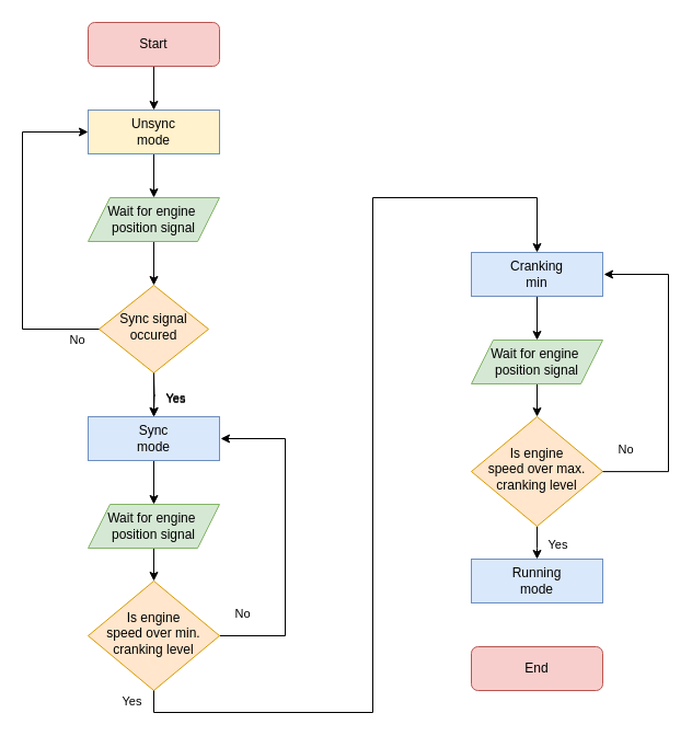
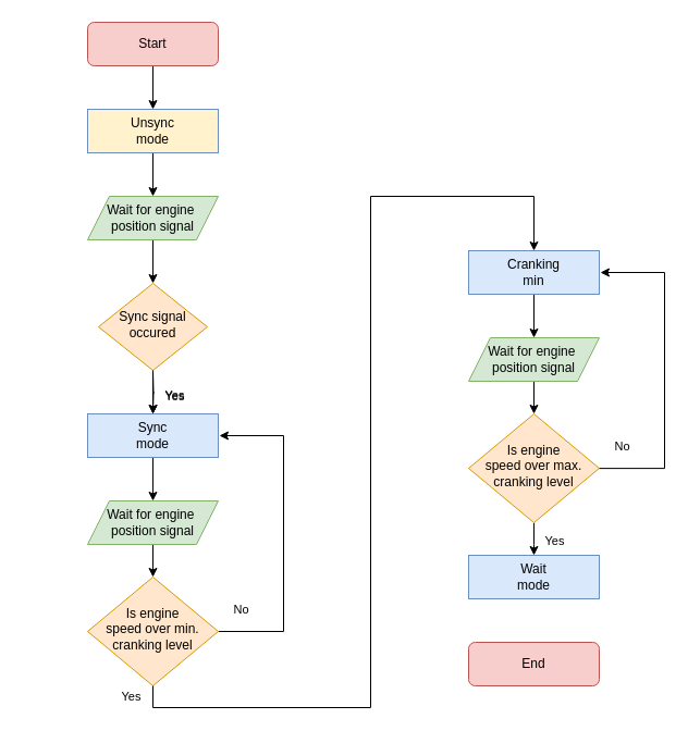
  <mxCell id="0" />
  <mxCell id="1" parent="0" />
  <mxCell id="2" style="edgeStyle=orthogonalEdgeStyle;rounded=0;orthogonalLoop=1;jettySize=auto;html=1;entryX=0.5;entryY=0;entryDx=0;entryDy=0;strokeColor=#000000;labelBackgroundColor=none;fontColor=#000000;" parent="1" source="3" target="14" edge="1"><mxGeometry relative="1" as="geometry" /></mxCell>
  <mxCell id="3" value="&lt;font&gt;Start&lt;/font&gt;" style="rounded=1;whiteSpace=wrap;html=1;fontSize=12;glass=0;strokeWidth=1;shadow=0;fillColor=#f8cecc;strokeColor=#b85450;labelBackgroundColor=none;fontColor=#000000;comic=0;noLabel=0;" parent="1" vertex="1"><mxGeometry x="80" y="20" width="120" height="40" as="geometry" /></mxCell>
  <mxCell id="4" value="Yes&lt;br&gt;" style="edgeStyle=orthogonalEdgeStyle;rounded=0;orthogonalLoop=1;jettySize=auto;html=1;entryX=0.5;entryY=0;entryDx=0;entryDy=0;strokeColor=#000000;labelBackgroundColor=none;fontColor=#000000;" parent="1" source="5" edge="1"><mxGeometry x="0.2" y="20" relative="1" as="geometry"><mxPoint x="140" y="380" as="targetPoint" /><mxPoint as="offset" /></mxGeometry></mxCell>
  <mxCell id="5" value="&lt;font&gt;Sync signal&lt;br&gt;occured&lt;/font&gt;" style="rhombus;whiteSpace=wrap;html=1;shadow=0;fontFamily=Helvetica;fontSize=12;align=center;strokeWidth=1;spacing=6;spacingTop=-4;strokeColor=#d79b00;labelBackgroundColor=none;fillColor=#ffe6cc;fontColor=#000000;" parent="1" vertex="1"><mxGeometry x="90" y="260" width="100" height="80" as="geometry" /></mxCell>
  <mxCell id="6" value="No" style="edgeStyle=orthogonalEdgeStyle;rounded=0;orthogonalLoop=1;jettySize=auto;html=1;exitX=1;exitY=0.5;exitDx=0;exitDy=0;strokeColor=#000000;labelBackgroundColor=none;fontColor=#000000;" parent="1" source="7" edge="1"><mxGeometry x="-0.861" y="20" relative="1" as="geometry"><mxPoint x="201" y="400" as="targetPoint" /><Array as="points"><mxPoint x="260" y="580" /><mxPoint x="260" y="400" /></Array><mxPoint as="offset" /></mxGeometry></mxCell>
  <mxCell id="7" value="&lt;font&gt;Is engine &lt;br&gt;speed over min.&lt;br&gt;cranking level&lt;/font&gt;" style="rhombus;whiteSpace=wrap;html=1;shadow=0;fontFamily=Helvetica;fontSize=12;align=center;strokeWidth=1;spacing=6;spacingTop=-4;strokeColor=#d79b00;labelBackgroundColor=none;fillColor=#ffe6cc;fontColor=#000000;" parent="1" vertex="1"><mxGeometry x="80" y="530" width="120" height="100" as="geometry" /></mxCell>
  <mxCell id="8" style="edgeStyle=orthogonalEdgeStyle;rounded=0;orthogonalLoop=1;jettySize=auto;html=1;entryX=0.5;entryY=0;entryDx=0;entryDy=0;strokeColor=#000000;labelBackgroundColor=none;fontColor=#000000;" parent="1" source="9" target="5" edge="1"><mxGeometry relative="1" as="geometry" /></mxCell>
  <mxCell id="9" value="&lt;font&gt;Wait for engine&amp;nbsp;&lt;br&gt;position signal&lt;/font&gt;" style="shape=parallelogram;perimeter=parallelogramPerimeter;whiteSpace=wrap;html=1;fixedSize=1;strokeColor=#82b366;labelBackgroundColor=none;fillColor=#d5e8d4;fontColor=#000000;" parent="1" vertex="1"><mxGeometry x="80" y="180" width="120" height="40" as="geometry" /></mxCell>
  <mxCell id="10" style="edgeStyle=orthogonalEdgeStyle;rounded=0;orthogonalLoop=1;jettySize=auto;html=1;entryX=0.5;entryY=0;entryDx=0;entryDy=0;" parent="1" source="11" target="7" edge="1"><mxGeometry relative="1" as="geometry" /></mxCell>
  <mxCell id="11" value="&lt;font&gt;Wait for engine&amp;nbsp;&lt;br&gt;position signal&lt;/font&gt;" style="shape=parallelogram;perimeter=parallelogramPerimeter;whiteSpace=wrap;html=1;fixedSize=1;strokeColor=#82b366;labelBackgroundColor=none;fillColor=#d5e8d4;fontColor=#000000;" parent="1" vertex="1"><mxGeometry x="80" y="460" width="120" height="40" as="geometry" /></mxCell>
  <mxCell id="12" value="Yes&lt;br&gt;" style="edgeStyle=orthogonalEdgeStyle;rounded=0;orthogonalLoop=1;jettySize=auto;html=1;entryX=0.5;entryY=0;entryDx=0;entryDy=0;exitX=0.5;exitY=1;exitDx=0;exitDy=0;strokeColor=#000000;labelBackgroundColor=none;fontColor=#000000;" parent="1" source="7" target="20" edge="1"><mxGeometry x="-0.978" y="-20" relative="1" as="geometry"><mxPoint x="139.8" y="650" as="sourcePoint" /><mxPoint x="140" y="660" as="targetPoint" /><mxPoint as="offset" /><Array as="points"><mxPoint x="140" y="650" /><mxPoint x="340" y="650" /><mxPoint x="340" y="180" /><mxPoint x="490" y="180" /></Array></mxGeometry></mxCell>
  <mxCell id="13" style="edgeStyle=orthogonalEdgeStyle;rounded=0;orthogonalLoop=1;jettySize=auto;html=1;entryX=0.5;entryY=0;entryDx=0;entryDy=0;strokeColor=#000000;labelBackgroundColor=none;fontColor=#000000;" parent="1" source="14" target="9" edge="1"><mxGeometry relative="1" as="geometry" /></mxCell>
  <mxCell id="14" value="&lt;font&gt;Unsync&lt;br&gt;mode&lt;/font&gt;" style="rounded=0;whiteSpace=wrap;html=1;strokeColor=#6c8ebf;fillColor=#fff2cc;labelBackgroundColor=none;fontColor=#000000;" parent="1" vertex="1"><mxGeometry x="80" y="100" width="120" height="40" as="geometry" /></mxCell>
  <mxCell id="15" style="edgeStyle=orthogonalEdgeStyle;rounded=0;orthogonalLoop=1;jettySize=auto;html=1;entryX=0.5;entryY=0;entryDx=0;entryDy=0;strokeColor=#000000;labelBackgroundColor=none;fontColor=#000000;" parent="1" source="16" target="11" edge="1"><mxGeometry relative="1" as="geometry"><mxPoint x="140" y="450" as="targetPoint" /></mxGeometry></mxCell>
  <mxCell id="16" value="&lt;font&gt;Sync&lt;br&gt;mode&lt;/font&gt;" style="rounded=0;whiteSpace=wrap;html=1;strokeColor=#6c8ebf;labelBackgroundColor=none;fillColor=#dae8fc;fontColor=#000000;" parent="1" vertex="1"><mxGeometry x="80" y="380" width="120" height="40" as="geometry" /></mxCell>
- <mxCell id="17" value="No" style="edgeStyle=orthogonalEdgeStyle;rounded=0;orthogonalLoop=1;jettySize=auto;html=1;labelPosition=center;verticalLabelPosition=middle;align=center;verticalAlign=middle;entryX=0;entryY=0.5;entryDx=0;entryDy=0;exitX=0;exitY=0.5;exitDx=0;exitDy=0;strokeColor=#000000;labelBackgroundColor=none;fontColor=#000000;" parent="1" source="5" target="14" edge="1"><mxGeometry x="-0.871" y="10" relative="1" as="geometry"><mxPoint x="190" y="200" as="targetPoint" /><mxPoint x="200" y="300" as="sourcePoint" /><Array as="points"><mxPoint x="20" y="300" /><mxPoint x="20" y="120" /></Array><mxPoint as="offset" /></mxGeometry></mxCell>
  <mxCell id="18" value="Yes&lt;br&gt;" style="edgeStyle=orthogonalEdgeStyle;rounded=0;orthogonalLoop=1;jettySize=auto;html=1;entryX=0.5;entryY=0;entryDx=0;entryDy=0;strokeColor=#000000;labelBackgroundColor=none;fontColor=#000000;" parent="1" edge="1"><mxGeometry x="0.2" y="20" relative="1" as="geometry"><mxPoint x="140" y="380" as="targetPoint" /><mxPoint as="offset" /><mxPoint x="140" y="340" as="sourcePoint" /></mxGeometry></mxCell>
  <mxCell id="19" style="edgeStyle=orthogonalEdgeStyle;rounded=0;orthogonalLoop=1;jettySize=auto;html=1;entryX=0.5;entryY=0;entryDx=0;entryDy=0;strokeColor=#000000;labelBackgroundColor=none;fontColor=#000000;" edge="1" parent="1" source="20" target="22"><mxGeometry relative="1" as="geometry" /></mxCell>
  <mxCell id="20" value="&lt;font&gt;Cranking&lt;br&gt;min&lt;/font&gt;" style="rounded=0;whiteSpace=wrap;html=1;strokeColor=#6c8ebf;labelBackgroundColor=none;fillColor=#dae8fc;fontColor=#000000;" vertex="1" parent="1"><mxGeometry x="430" y="230" width="120" height="40" as="geometry" /></mxCell>
  <mxCell id="21" style="edgeStyle=orthogonalEdgeStyle;rounded=0;orthogonalLoop=1;jettySize=auto;html=1;entryX=0.5;entryY=0;entryDx=0;entryDy=0;" edge="1" parent="1" source="22" target="24"><mxGeometry relative="1" as="geometry" /></mxCell>
  <mxCell id="22" value="&lt;font&gt;Wait for engine&amp;nbsp;&lt;br&gt;position signal&lt;/font&gt;" style="shape=parallelogram;perimeter=parallelogramPerimeter;whiteSpace=wrap;html=1;fixedSize=1;strokeColor=#82b366;labelBackgroundColor=none;fillColor=#d5e8d4;fontColor=#000000;" vertex="1" parent="1"><mxGeometry x="430" y="310" width="120" height="40" as="geometry" /></mxCell>
  <mxCell id="23" value="Yes" style="edgeStyle=orthogonalEdgeStyle;rounded=0;orthogonalLoop=1;jettySize=auto;html=1;entryX=0.5;entryY=0;entryDx=0;entryDy=0;" edge="1" parent="1" source="24" target="26"><mxGeometry x="0.133" y="19" relative="1" as="geometry"><Array as="points"><mxPoint x="490" y="500" /><mxPoint x="490" y="500" /></Array><mxPoint as="offset" /></mxGeometry></mxCell>
  <mxCell id="24" value="Is engine&lt;br&gt;speed over max.&lt;br&gt;cranking level" style="rhombus;whiteSpace=wrap;html=1;shadow=0;fontFamily=Helvetica;fontSize=12;align=center;strokeWidth=1;spacing=6;spacingTop=-4;strokeColor=#d79b00;labelBackgroundColor=none;fillColor=#ffe6cc;fontColor=#000000;" vertex="1" parent="1"><mxGeometry x="430" y="380" width="120" height="100" as="geometry" /></mxCell>
  <mxCell id="25" value="No" style="edgeStyle=orthogonalEdgeStyle;rounded=0;orthogonalLoop=1;jettySize=auto;html=1;exitX=1;exitY=0.5;exitDx=0;exitDy=0;strokeColor=#000000;labelBackgroundColor=none;fontColor=#000000;" edge="1" parent="1"><mxGeometry x="-0.861" y="20" relative="1" as="geometry"><mxPoint x="551" y="250" as="targetPoint" /><Array as="points"><mxPoint x="610" y="430" /><mxPoint x="610" y="250" /></Array><mxPoint as="offset" /><mxPoint x="550" y="430.12" as="sourcePoint" /></mxGeometry></mxCell>
- <mxCell id="26" value="&lt;font&gt;Running&lt;br&gt;mode&lt;/font&gt;" style="rounded=0;whiteSpace=wrap;html=1;strokeColor=#6c8ebf;labelBackgroundColor=none;fillColor=#dae8fc;fontColor=#000000;" vertex="1" parent="1"><mxGeometry x="430" y="510" width="120" height="40" as="geometry" /></mxCell>
+ <mxCell id="26" value="&lt;font&gt;Wait&lt;br&gt;mode&lt;/font&gt;" style="rounded=0;whiteSpace=wrap;html=1;strokeColor=#6c8ebf;labelBackgroundColor=none;fillColor=#dae8fc;fontColor=#000000;" vertex="1" parent="1"><mxGeometry x="430" y="510" width="120" height="40" as="geometry" /></mxCell>
  <mxCell id="27" value="&lt;font&gt;End&lt;/font&gt;" style="rounded=1;whiteSpace=wrap;html=1;fontSize=12;glass=0;strokeWidth=1;shadow=0;fillColor=#f8cecc;strokeColor=#b85450;labelBackgroundColor=none;fontColor=#000000;comic=0;noLabel=0;" vertex="1" parent="1"><mxGeometry x="430" y="590" width="120" height="40" as="geometry" /></mxCell>
